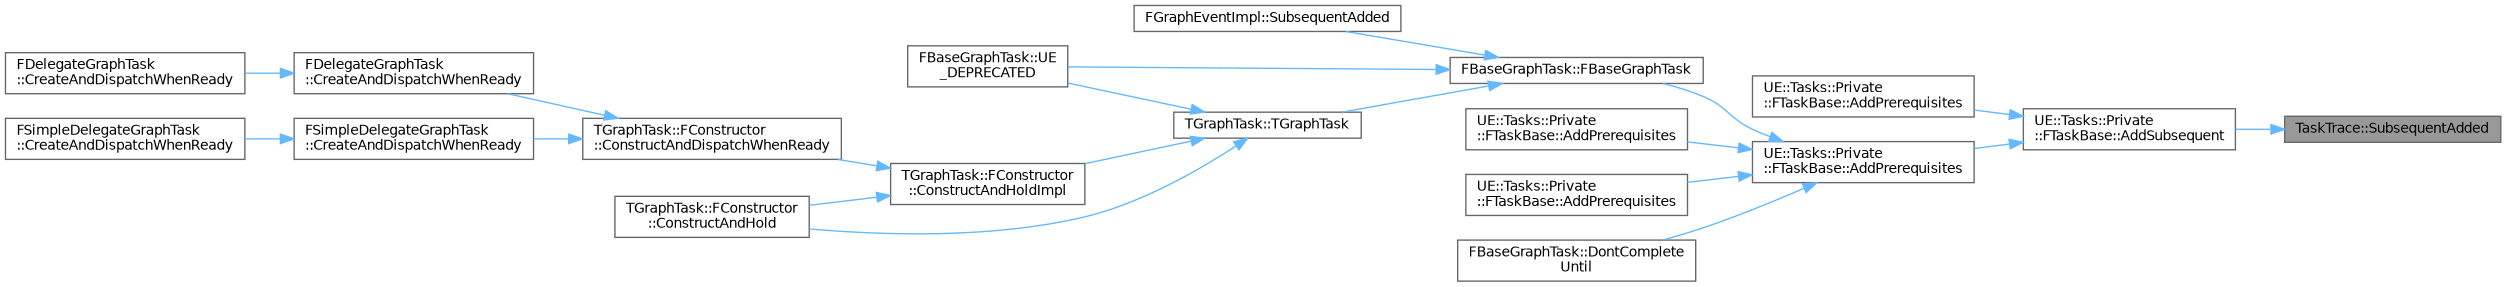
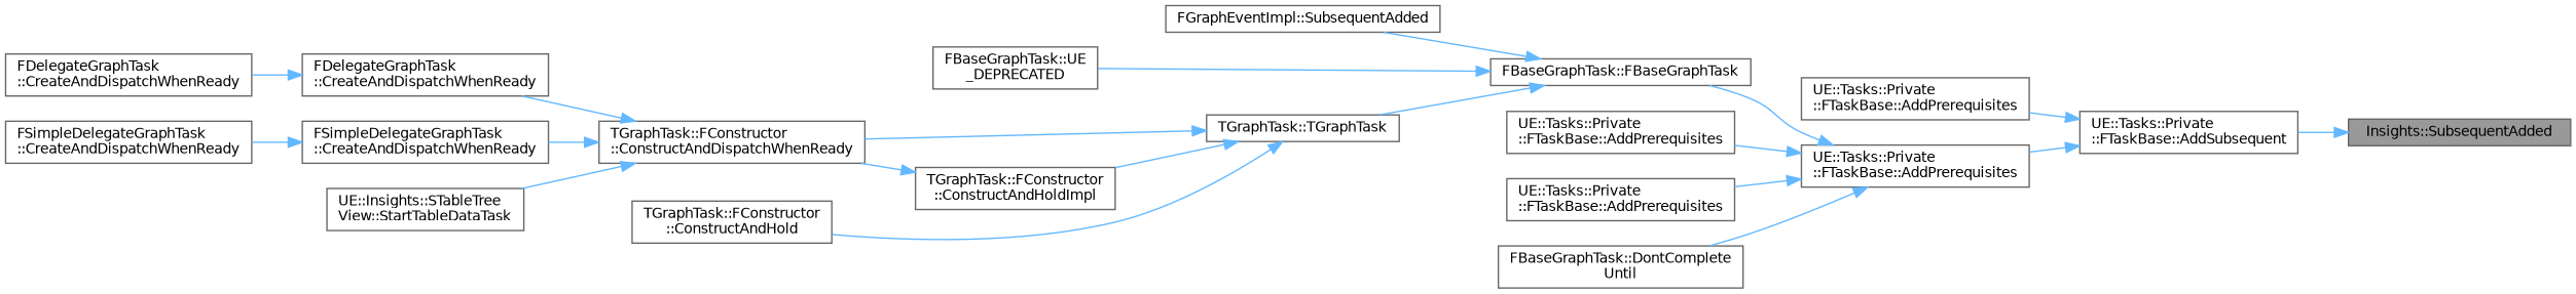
  digraph {
    rankdir=RL
    node [color=grey40 fillcolor=white fontname=Helvetica fontsize=10 shape=box style=filled]
    edge [color=steelblue1 dir=back fontname=Helvetica fontsize=10 labelfontname=Helvetica labelfontsize=10 style=solid]
-   n1 [color=gray40 fillcolor=grey60 fontcolor=black height=0.2 label="TaskTrace::SubsequentAdded" width=0.4]
+   n1 [color=gray40 fillcolor=grey60 fontcolor=black height=0.2 label="Insights::SubsequentAdded" width=0.4]
    n2 [height=0.2 label="UE::Tasks::Private\l::FTaskBase::AddSubsequent" width=0.4]
    n3 [height=0.2 label="UE::Tasks::Private\l::FTaskBase::AddPrerequisites" width=0.4]
    n4 [height=0.2 label="UE::Tasks::Private\l::FTaskBase::AddPrerequisites" width=0.4]
    n5 [height=0.2 label="FBaseGraphTask::FBaseGraphTask" width=0.4]
    n6 [height=0.2 label="UE::Tasks::Private\l::FTaskBase::AddPrerequisites" width=0.4]
    n7 [height=0.2 label="UE::Tasks::Private\l::FTaskBase::AddPrerequisites" width=0.4]
    n8 [height=0.2 label="FBaseGraphTask::DontComplete\lUntil" width=0.4]
    n9 [height=0.2 label="FGraphEventImpl::SubsequentAdded" width=0.4]
    n10 [height=0.2 label="TGraphTask::TGraphTask" width=0.4]
    n11 [height=0.2 label="FBaseGraphTask::UE\l_DEPRECATED" width=0.4]
    n12 [height=0.2 label="TGraphTask::FConstructor\l::ConstructAndDispatchWhenReady" width=0.4]
    n13 [height=0.2 label="TGraphTask::FConstructor\l::ConstructAndHold" width=0.4]
    n14 [height=0.2 label="TGraphTask::FConstructor\l::ConstructAndHoldImpl" width=0.4]
    n15 [height=0.2 label="FDelegateGraphTask\l::CreateAndDispatchWhenReady" width=0.4]
    n16 [height=0.2 label="FSimpleDelegateGraphTask\l::CreateAndDispatchWhenReady" width=0.4]
+   n17 [height=0.2 label="UE::Insights::STableTree\lView::StartTableDataTask" width=0.4]
    n18 [height=0.2 label="FDelegateGraphTask\l::CreateAndDispatchWhenReady" width=0.4]
    n19 [height=0.2 label="FSimpleDelegateGraphTask\l::CreateAndDispatchWhenReady" width=0.4]
    n1 -> n2
    n2 -> n3
    n2 -> n4
    n4 -> n5
    n4 -> n6
    n4 -> n7
    n4 -> n8
    n5 -> n9
    n5 -> n10
    n5 -> n11
-   n10 -> n11
+   n10 -> n12
    n10 -> n13
    n10 -> n14
    n12 -> n15
    n12 -> n16
+   n12 -> n17
    n14 -> n12
-   n14 -> n13
    n15 -> n18
    n16 -> n19
  }
